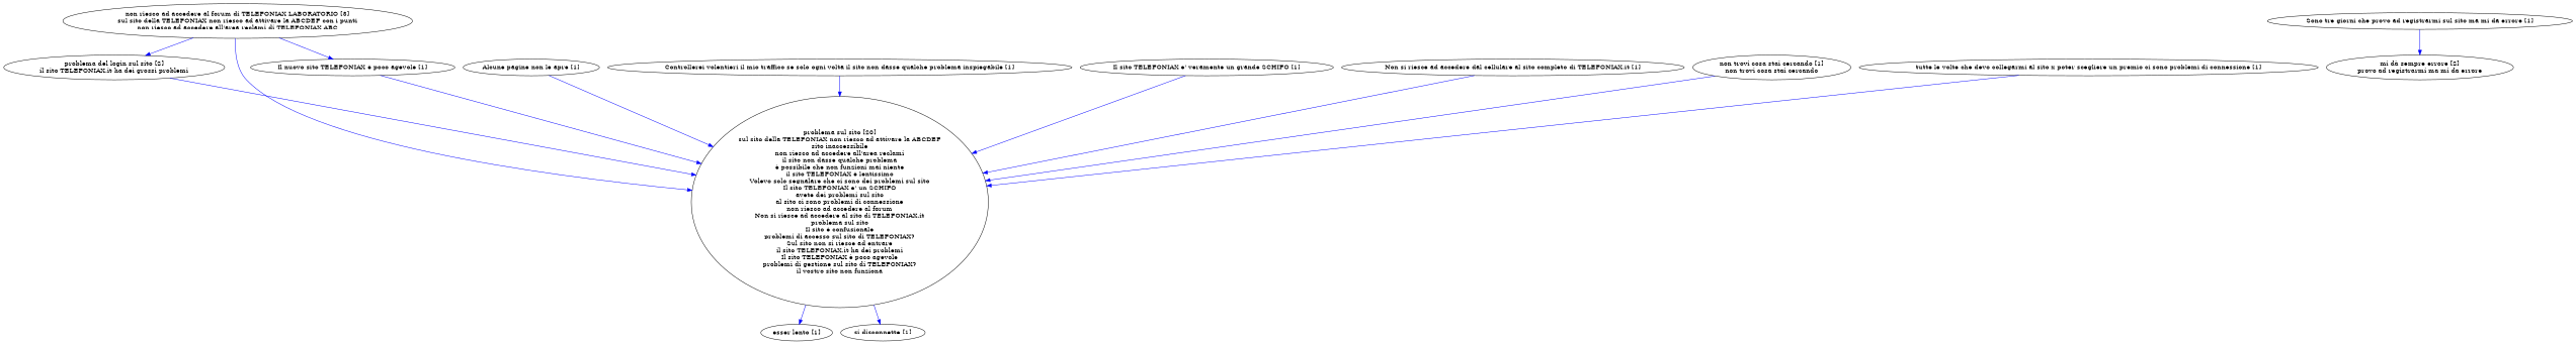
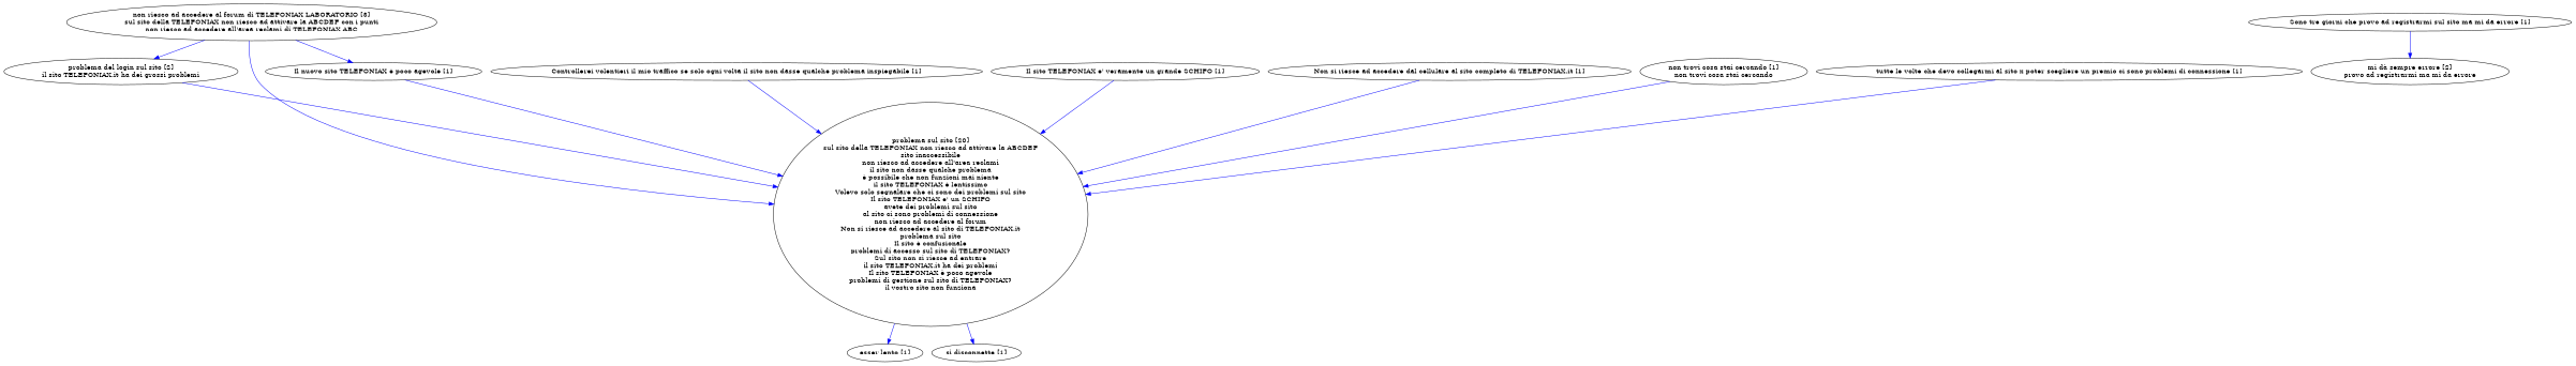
  digraph {
    edge [color=blue]
    "problema del login sul sito [2]\nil sito TELEFONIAX.it ha dei grossi problemi"
    "problema sul sito [20]\nsul sito della TELEFONIAX non riesco ad attivare la ABCDEF\nsito inaccessibile\nnon riesco ad accedere all'area reclami\nil sito non dasse qualche problema\nè possibile che non funzioni mai niente\nil sito TELEFONIAX è lentissimo\nVolevo solo segnalare che ci sono dei problemi sul sito\nIl sito TELEFONIAX e' un SCHIFO\navete dei problemi sul sito\nal sito ci sono problemi di connessione\nnon riesco ad accedere al forum\nNon si riesce ad accedere al sito di TELEFONIAX.it\nproblema sul sito\nIl sito è confusionale\nproblemi di accesso sul sito di TELEFONIAX?\nSul sito non si riesce ad entrare\nil sito TELEFONIAX.it ha dei problemi\nIl sito TELEFONIAX è poco agevole\nproblemi di gestione sul sito di TELEFONIAX?\nil vostro sito non funziona"
    "esser lento [1]"
    "si disconnette [1]"
    "non riesco ad accedere al forum di TELEFONIAX LABORATORIO [3]\nsul sito della TELEFONIAX non riesco ad attivare la ABCDEF con i punti\nnon riesco ad accedere all'area reclami di TELEFONIAX ABC"
    "Il nuovo sito TELEFONIAX è poco agevole [1]"
-   "Alcune pagine non le apre [1]"
    "Controllerei volentieri il mio traffico se solo ogni volta il sito non dasse qualche problema inspiegabile [1]"
    "Il sito TELEFONIAX e' veramente un grande SCHIFO [1]"
    "Non si riesce ad accedere dal cellulare al sito completo di TELEFONIAX.it [1]"
    "Sono tre giorni che provo ad registrarmi sul sito ma mi da errore [1]"
    "mi dà sempre errore [2]\nprovo ad registrarmi ma mi da errore"
    "non trovi cosa stai cercando [1]\nnon trovi cosa stai cercando"
    "tutte le volte che devo collegarmi al sito x poter scegliere un premio ci sono problemi di connessione [1]"
    "problema del login sul sito [2]\nil sito TELEFONIAX.it ha dei grossi problemi" -> "problema sul sito [20]\nsul sito della TELEFONIAX non riesco ad attivare la ABCDEF\nsito inaccessibile\nnon riesco ad accedere all'area reclami\nil sito non dasse qualche problema\nè possibile che non funzioni mai niente\nil sito TELEFONIAX è lentissimo\nVolevo solo segnalare che ci sono dei problemi sul sito\nIl sito TELEFONIAX e' un SCHIFO\navete dei problemi sul sito\nal sito ci sono problemi di connessione\nnon riesco ad accedere al forum\nNon si riesce ad accedere al sito di TELEFONIAX.it\nproblema sul sito\nIl sito è confusionale\nproblemi di accesso sul sito di TELEFONIAX?\nSul sito non si riesce ad entrare\nil sito TELEFONIAX.it ha dei problemi\nIl sito TELEFONIAX è poco agevole\nproblemi di gestione sul sito di TELEFONIAX?\nil vostro sito non funziona"
    "problema sul sito [20]\nsul sito della TELEFONIAX non riesco ad attivare la ABCDEF\nsito inaccessibile\nnon riesco ad accedere all'area reclami\nil sito non dasse qualche problema\nè possibile che non funzioni mai niente\nil sito TELEFONIAX è lentissimo\nVolevo solo segnalare che ci sono dei problemi sul sito\nIl sito TELEFONIAX e' un SCHIFO\navete dei problemi sul sito\nal sito ci sono problemi di connessione\nnon riesco ad accedere al forum\nNon si riesce ad accedere al sito di TELEFONIAX.it\nproblema sul sito\nIl sito è confusionale\nproblemi di accesso sul sito di TELEFONIAX?\nSul sito non si riesce ad entrare\nil sito TELEFONIAX.it ha dei problemi\nIl sito TELEFONIAX è poco agevole\nproblemi di gestione sul sito di TELEFONIAX?\nil vostro sito non funziona" -> "esser lento [1]"
    "problema sul sito [20]\nsul sito della TELEFONIAX non riesco ad attivare la ABCDEF\nsito inaccessibile\nnon riesco ad accedere all'area reclami\nil sito non dasse qualche problema\nè possibile che non funzioni mai niente\nil sito TELEFONIAX è lentissimo\nVolevo solo segnalare che ci sono dei problemi sul sito\nIl sito TELEFONIAX e' un SCHIFO\navete dei problemi sul sito\nal sito ci sono problemi di connessione\nnon riesco ad accedere al forum\nNon si riesce ad accedere al sito di TELEFONIAX.it\nproblema sul sito\nIl sito è confusionale\nproblemi di accesso sul sito di TELEFONIAX?\nSul sito non si riesce ad entrare\nil sito TELEFONIAX.it ha dei problemi\nIl sito TELEFONIAX è poco agevole\nproblemi di gestione sul sito di TELEFONIAX?\nil vostro sito non funziona" -> "si disconnette [1]"
    "non riesco ad accedere al forum di TELEFONIAX LABORATORIO [3]\nsul sito della TELEFONIAX non riesco ad attivare la ABCDEF con i punti\nnon riesco ad accedere all'area reclami di TELEFONIAX ABC" -> "problema del login sul sito [2]\nil sito TELEFONIAX.it ha dei grossi problemi"
    "non riesco ad accedere al forum di TELEFONIAX LABORATORIO [3]\nsul sito della TELEFONIAX non riesco ad attivare la ABCDEF con i punti\nnon riesco ad accedere all'area reclami di TELEFONIAX ABC" -> "problema sul sito [20]\nsul sito della TELEFONIAX non riesco ad attivare la ABCDEF\nsito inaccessibile\nnon riesco ad accedere all'area reclami\nil sito non dasse qualche problema\nè possibile che non funzioni mai niente\nil sito TELEFONIAX è lentissimo\nVolevo solo segnalare che ci sono dei problemi sul sito\nIl sito TELEFONIAX e' un SCHIFO\navete dei problemi sul sito\nal sito ci sono problemi di connessione\nnon riesco ad accedere al forum\nNon si riesce ad accedere al sito di TELEFONIAX.it\nproblema sul sito\nIl sito è confusionale\nproblemi di accesso sul sito di TELEFONIAX?\nSul sito non si riesce ad entrare\nil sito TELEFONIAX.it ha dei problemi\nIl sito TELEFONIAX è poco agevole\nproblemi di gestione sul sito di TELEFONIAX?\nil vostro sito non funziona"
    "non riesco ad accedere al forum di TELEFONIAX LABORATORIO [3]\nsul sito della TELEFONIAX non riesco ad attivare la ABCDEF con i punti\nnon riesco ad accedere all'area reclami di TELEFONIAX ABC" -> "Il nuovo sito TELEFONIAX è poco agevole [1]"
    "Il nuovo sito TELEFONIAX è poco agevole [1]" -> "problema sul sito [20]\nsul sito della TELEFONIAX non riesco ad attivare la ABCDEF\nsito inaccessibile\nnon riesco ad accedere all'area reclami\nil sito non dasse qualche problema\nè possibile che non funzioni mai niente\nil sito TELEFONIAX è lentissimo\nVolevo solo segnalare che ci sono dei problemi sul sito\nIl sito TELEFONIAX e' un SCHIFO\navete dei problemi sul sito\nal sito ci sono problemi di connessione\nnon riesco ad accedere al forum\nNon si riesce ad accedere al sito di TELEFONIAX.it\nproblema sul sito\nIl sito è confusionale\nproblemi di accesso sul sito di TELEFONIAX?\nSul sito non si riesce ad entrare\nil sito TELEFONIAX.it ha dei problemi\nIl sito TELEFONIAX è poco agevole\nproblemi di gestione sul sito di TELEFONIAX?\nil vostro sito non funziona"
-   "Alcune pagine non le apre [1]" -> "problema sul sito [20]\nsul sito della TELEFONIAX non riesco ad attivare la ABCDEF\nsito inaccessibile\nnon riesco ad accedere all'area reclami\nil sito non dasse qualche problema\nè possibile che non funzioni mai niente\nil sito TELEFONIAX è lentissimo\nVolevo solo segnalare che ci sono dei problemi sul sito\nIl sito TELEFONIAX e' un SCHIFO\navete dei problemi sul sito\nal sito ci sono problemi di connessione\nnon riesco ad accedere al forum\nNon si riesce ad accedere al sito di TELEFONIAX.it\nproblema sul sito\nIl sito è confusionale\nproblemi di accesso sul sito di TELEFONIAX?\nSul sito non si riesce ad entrare\nil sito TELEFONIAX.it ha dei problemi\nIl sito TELEFONIAX è poco agevole\nproblemi di gestione sul sito di TELEFONIAX?\nil vostro sito non funziona"
    "Controllerei volentieri il mio traffico se solo ogni volta il sito non dasse qualche problema inspiegabile [1]" -> "problema sul sito [20]\nsul sito della TELEFONIAX non riesco ad attivare la ABCDEF\nsito inaccessibile\nnon riesco ad accedere all'area reclami\nil sito non dasse qualche problema\nè possibile che non funzioni mai niente\nil sito TELEFONIAX è lentissimo\nVolevo solo segnalare che ci sono dei problemi sul sito\nIl sito TELEFONIAX e' un SCHIFO\navete dei problemi sul sito\nal sito ci sono problemi di connessione\nnon riesco ad accedere al forum\nNon si riesce ad accedere al sito di TELEFONIAX.it\nproblema sul sito\nIl sito è confusionale\nproblemi di accesso sul sito di TELEFONIAX?\nSul sito non si riesce ad entrare\nil sito TELEFONIAX.it ha dei problemi\nIl sito TELEFONIAX è poco agevole\nproblemi di gestione sul sito di TELEFONIAX?\nil vostro sito non funziona"
    "Il sito TELEFONIAX e' veramente un grande SCHIFO [1]" -> "problema sul sito [20]\nsul sito della TELEFONIAX non riesco ad attivare la ABCDEF\nsito inaccessibile\nnon riesco ad accedere all'area reclami\nil sito non dasse qualche problema\nè possibile che non funzioni mai niente\nil sito TELEFONIAX è lentissimo\nVolevo solo segnalare che ci sono dei problemi sul sito\nIl sito TELEFONIAX e' un SCHIFO\navete dei problemi sul sito\nal sito ci sono problemi di connessione\nnon riesco ad accedere al forum\nNon si riesce ad accedere al sito di TELEFONIAX.it\nproblema sul sito\nIl sito è confusionale\nproblemi di accesso sul sito di TELEFONIAX?\nSul sito non si riesce ad entrare\nil sito TELEFONIAX.it ha dei problemi\nIl sito TELEFONIAX è poco agevole\nproblemi di gestione sul sito di TELEFONIAX?\nil vostro sito non funziona"
    "Non si riesce ad accedere dal cellulare al sito completo di TELEFONIAX.it [1]" -> "problema sul sito [20]\nsul sito della TELEFONIAX non riesco ad attivare la ABCDEF\nsito inaccessibile\nnon riesco ad accedere all'area reclami\nil sito non dasse qualche problema\nè possibile che non funzioni mai niente\nil sito TELEFONIAX è lentissimo\nVolevo solo segnalare che ci sono dei problemi sul sito\nIl sito TELEFONIAX e' un SCHIFO\navete dei problemi sul sito\nal sito ci sono problemi di connessione\nnon riesco ad accedere al forum\nNon si riesce ad accedere al sito di TELEFONIAX.it\nproblema sul sito\nIl sito è confusionale\nproblemi di accesso sul sito di TELEFONIAX?\nSul sito non si riesce ad entrare\nil sito TELEFONIAX.it ha dei problemi\nIl sito TELEFONIAX è poco agevole\nproblemi di gestione sul sito di TELEFONIAX?\nil vostro sito non funziona"
    "Sono tre giorni che provo ad registrarmi sul sito ma mi da errore [1]" -> "mi dà sempre errore [2]\nprovo ad registrarmi ma mi da errore"
    "non trovi cosa stai cercando [1]\nnon trovi cosa stai cercando" -> "problema sul sito [20]\nsul sito della TELEFONIAX non riesco ad attivare la ABCDEF\nsito inaccessibile\nnon riesco ad accedere all'area reclami\nil sito non dasse qualche problema\nè possibile che non funzioni mai niente\nil sito TELEFONIAX è lentissimo\nVolevo solo segnalare che ci sono dei problemi sul sito\nIl sito TELEFONIAX e' un SCHIFO\navete dei problemi sul sito\nal sito ci sono problemi di connessione\nnon riesco ad accedere al forum\nNon si riesce ad accedere al sito di TELEFONIAX.it\nproblema sul sito\nIl sito è confusionale\nproblemi di accesso sul sito di TELEFONIAX?\nSul sito non si riesce ad entrare\nil sito TELEFONIAX.it ha dei problemi\nIl sito TELEFONIAX è poco agevole\nproblemi di gestione sul sito di TELEFONIAX?\nil vostro sito non funziona"
    "tutte le volte che devo collegarmi al sito x poter scegliere un premio ci sono problemi di connessione [1]" -> "problema sul sito [20]\nsul sito della TELEFONIAX non riesco ad attivare la ABCDEF\nsito inaccessibile\nnon riesco ad accedere all'area reclami\nil sito non dasse qualche problema\nè possibile che non funzioni mai niente\nil sito TELEFONIAX è lentissimo\nVolevo solo segnalare che ci sono dei problemi sul sito\nIl sito TELEFONIAX e' un SCHIFO\navete dei problemi sul sito\nal sito ci sono problemi di connessione\nnon riesco ad accedere al forum\nNon si riesce ad accedere al sito di TELEFONIAX.it\nproblema sul sito\nIl sito è confusionale\nproblemi di accesso sul sito di TELEFONIAX?\nSul sito non si riesce ad entrare\nil sito TELEFONIAX.it ha dei problemi\nIl sito TELEFONIAX è poco agevole\nproblemi di gestione sul sito di TELEFONIAX?\nil vostro sito non funziona"
  }
